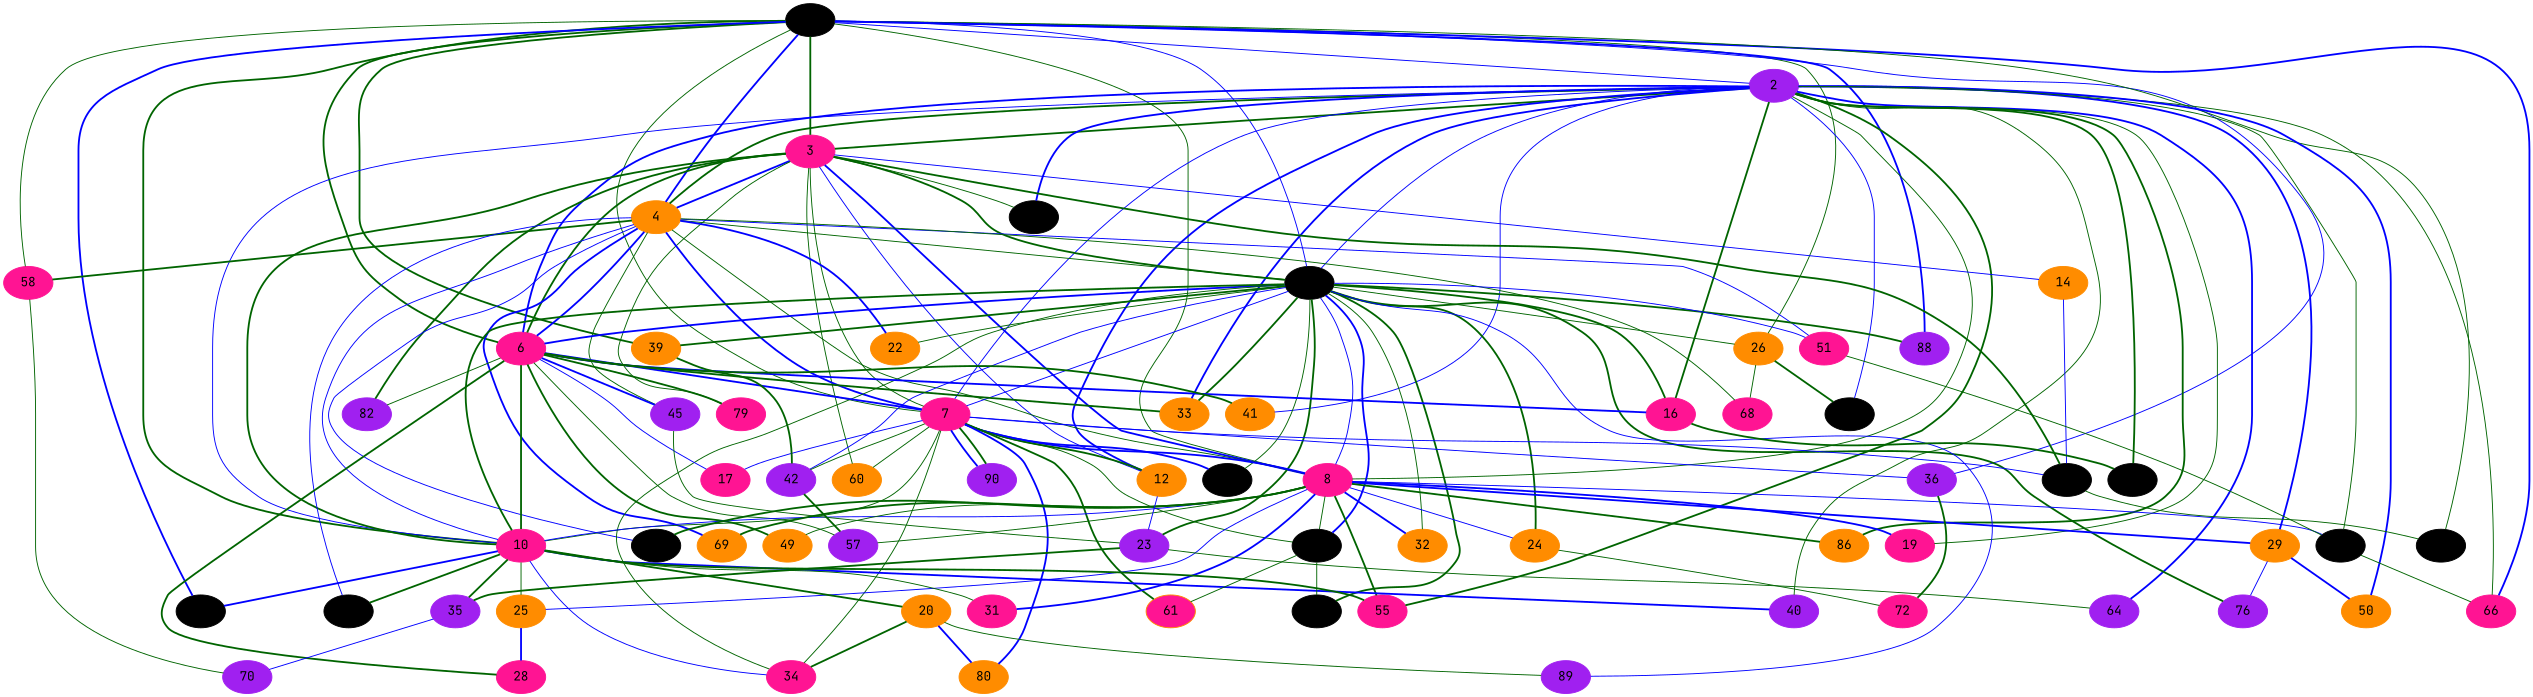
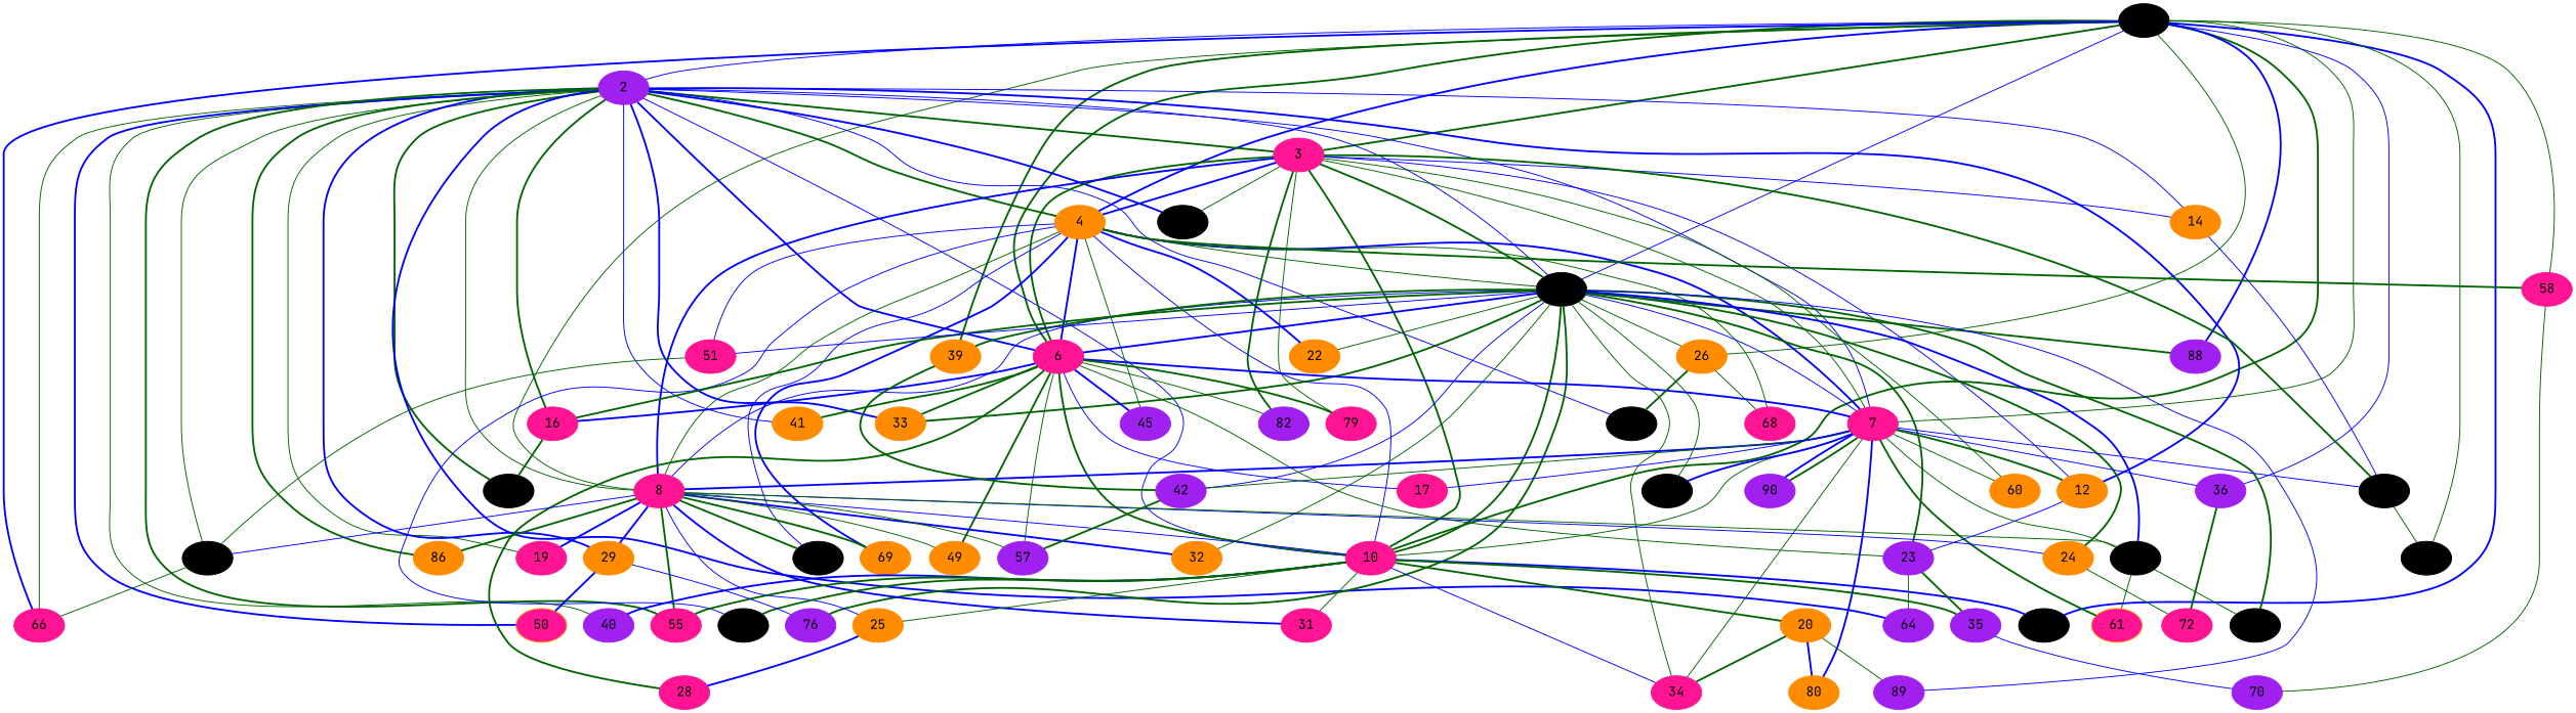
  graph {
    fontname="JetBrains Mono"
    node [color=darkorange fontname="JetBrains Mono" style=filled]
    edge [color=darkgreen fontname="JetBrains Mono" style=bold]
    1 [color=black super="+27"]
    2 [color=purple super="+13"]
    3 [color=deeppink super="+83"]
    4 [super="+63"]
    5 [color=black super="+48"]
    6 [color=deeppink super="+9"]
    7 [color=deeppink super="+85"]
    8 [color=deeppink super="+18"]
    10 [color=deeppink super="+15"]
    26
    36 [color=purple]
    39 [super="+44"]
    58 [color=deeppink]
    66 [color=deeppink super="+77"]
    71 [color=black]
    78 [color=black]
    88 [color=purple]
    12 [super="+54"]
    14
    16 [color=deeppink super="+84"]
    19 [color=deeppink]
    21 [color=black]
    29
    33 [super="+75"]
    40 [color=purple super="+43"]
    41
    46 [color=black]
-   50
+   50 [fillcolor=deeppink]
    52 [color=black super="+62"]
    55 [color=deeppink super="+81"]
    56 [color=black]
    64 [color=purple]
    86
    60
    73 [color=black super="+74"]
    79 [color=deeppink]
    82 [color=purple]
    22
    45 [color=purple]
    47 [color=black]
    51 [color=deeppink super="+59"]
    53 [color=black]
    68 [color=deeppink]
    69
    11 [color=black]
    23 [color=purple super="+65"]
    24
    30 [color=black super="+37"]
    32
    34 [color=deeppink super="+38"]
    42 [color=purple]
    76 [color=purple]
    87 [color=black]
    89 [color=purple]
    17 [color=deeppink]
    28 [color=deeppink]
    49
    57 [color=purple super="+67"]
    61 [fillcolor=deeppink]
    80
    90 [color=purple]
    25
    31 [color=deeppink]
    20
    35 [color=purple]
    72 [color=deeppink]
    70 [color=purple]
    1 -- 2 [color=blue style=solid weight=2]
    1 -- 3
    1 -- 4 [color=blue]
    1 -- 5 [color=blue style=solid]
    1 -- 6 [weight=2]
    1 -- 7 [style=solid]
    1 -- 8 [style=solid]
    1 -- 10 [weight=2]
    1 -- 26 [style=solid]
    1 -- 36 [color=blue style=solid]
    1 -- 39
    1 -- 58 [style=solid]
    1 -- 66 [color=blue]
    1 -- 71 [color=blue]
    1 -- 78 [style=solid]
    1 -- 88 [color=blue]
    2 -- 3
    2 -- 4
    2 -- 5 [color=blue style=solid]
    2 -- 6 [color=blue weight=2]
    2 -- 7 [color=blue style=solid]
    2 -- 8 [style=solid weight=2]
    2 -- 10 [color=blue style=solid]
    2 -- 66 [style=solid]
    2 -- 12 [color=blue]
+   2 -- 14 [color=blue style=solid]
    2 -- 16
    2 -- 19 [style=solid]
    2 -- 21 [color=blue]
    2 -- 29 [color=blue]
    2 -- 33 [color=blue]
    2 -- 40 [style=solid weight=2]
    2 -- 41 [color=blue style=solid]
    2 -- 46 [color=blue style=solid]
    2 -- 50 [color=blue]
    2 -- 52 [style=solid]
    2 -- 55
    2 -- 56
    2 -- 64 [color=blue]
    2 -- 86
    3 -- 4 [color=blue]
    3 -- 5
    3 -- 6 [weight=3]
    3 -- 7 [style=solid]
    3 -- 8 [color=blue]
    3 -- 10
    3 -- 12 [color=blue style=solid]
    3 -- 14 [color=blue style=solid]
    3 -- 21 [style=solid]
    3 -- 60 [style=solid]
    3 -- 73
    3 -- 79 [style=solid]
    3 -- 82
    4 -- 5 [style=solid]
    4 -- 6 [color=blue weight=2]
    4 -- 7 [color=blue]
    4 -- 8 [style=solid weight=2]
    4 -- 10 [color=blue style=solid]
    4 -- 58
    4 -- 22 [color=blue]
    4 -- 45 [style=solid]
    4 -- 47 [color=blue style=solid]
    4 -- 51 [color=blue style=solid weight=2]
    4 -- 53 [color=blue style=solid]
    4 -- 68 [style=solid]
    4 -- 69 [color=blue]
    5 -- 6 [color=blue weight=2]
    5 -- 7 [color=blue style=solid]
    5 -- 8 [color=blue style=solid]
    5 -- 10
    5 -- 26 [style=solid]
    5 -- 39
    5 -- 88
    5 -- 16
    5 -- 33
    5 -- 22 [style=solid]
    5 -- 51 [color=blue style=solid]
    5 -- 11 [style=solid]
    5 -- 23
    5 -- 24
    5 -- 30 [color=blue]
    5 -- 32 [style=solid]
    5 -- 34 [style=solid]
    5 -- 42 [color=blue style=solid]
    5 -- 76
    5 -- 87
    5 -- 89 [color=blue style=solid]
    6 -- 7 [color=blue weight=2]
    6 -- 10 [weight=2]
    6 -- 16 [color=blue]
    6 -- 33
    6 -- 41
    6 -- 79
    6 -- 82 [style=solid]
    6 -- 45 [color=blue]
-   45 -- 23 [style=solid weight=2]
+   6 -- 23 [style=solid weight=2]
    6 -- 17 [color=blue style=solid]
    6 -- 28
    6 -- 49
    6 -- 57 [style=solid]
    7 -- 8 [color=blue]
    7 -- 10 [style=solid]
    7 -- 36 [color=blue style=solid]
    7 -- 12
    7 -- 60 [style=solid]
    7 -- 73 [color=blue style=solid]
    7 -- 11 [color=blue]
    7 -- 30 [style=solid]
    7 -- 34 [style=solid]
    7 -- 42 [style=solid]
    7 -- 17 [color=blue style=solid]
    7 -- 61
    7 -- 80 [color=blue]
    7 -- 90 [color=blue]
    7 -- 90
    8 -- 10 [color=blue style=solid weight=2]
    8 -- 19 [color=blue]
    8 -- 29 [color=blue]
    8 -- 52 [color=blue style=solid]
    8 -- 55
    8 -- 86
    8 -- 53
    8 -- 69
    8 -- 24 [color=blue style=solid]
    8 -- 30 [style=solid]
    8 -- 32 [color=blue]
    8 -- 49 [style=solid]
    8 -- 57 [style=solid]
    8 -- 25 [color=blue style=solid]
    8 -- 31 [color=blue]
    10 -- 71 [color=blue]
    10 -- 40 [color=blue]
    10 -- 55
    10 -- 47
    10 -- 34 [color=blue style=solid]
    10 -- 25 [style=solid]
    10 -- 31 [style=solid]
    10 -- 20 [weight=2]
    10 -- 35
    26 -- 46
    26 -- 68 [style=solid]
    36 -- 72
    39 -- 42
    58 -- 70 [style=solid]
    12 -- 23 [color=blue style=solid]
    14 -- 73 [color=blue style=solid]
    16 -- 56
    29 -- 50 [color=blue]
    29 -- 76 [color=blue style=solid]
    52 -- 66 [style=solid]
    73 -- 78 [style=solid]
    51 -- 52 [style=solid]
    23 -- 64 [style=solid]
    23 -- 35
    24 -- 72 [style=solid]
    30 -- 87 [style=solid]
    30 -- 61 [style=solid]
    42 -- 57
    25 -- 28 [color=blue]
    20 -- 34
    20 -- 89 [style=solid]
    20 -- 80 [color=blue]
    35 -- 70 [color=blue style=solid]
  }
